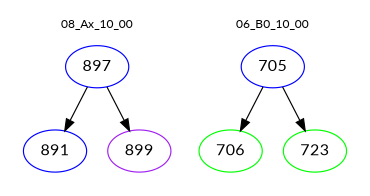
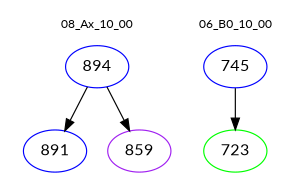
  digraph {
    fontname=Lato
    node [color=blue fontname=Lato]
    edge [color=black fontname=Lato]
-   n1 [label=897]
+   n1 [label=894]
    n2 [label=891]
-   n3 [color=purple label=899]
-   n4 [label=705]
-   n5 [color=green label=706]
+   n3 [color=purple label=859]
+   n4 [label=745]
    n6 [color=green label=723]
    subgraph cluster_1 {
      color=white
      fontsize=10
      label="08_Ax_10_00"
      n1
      n2
      n3
    }
    subgraph cluster_2 {
      color=white
      fontsize=10
      label="06_B0_10_00"
      n4
-     n5
      n6
    }
    n1 -> n2
    n1 -> n3
-   n4 -> n5
    n4 -> n6
  }
